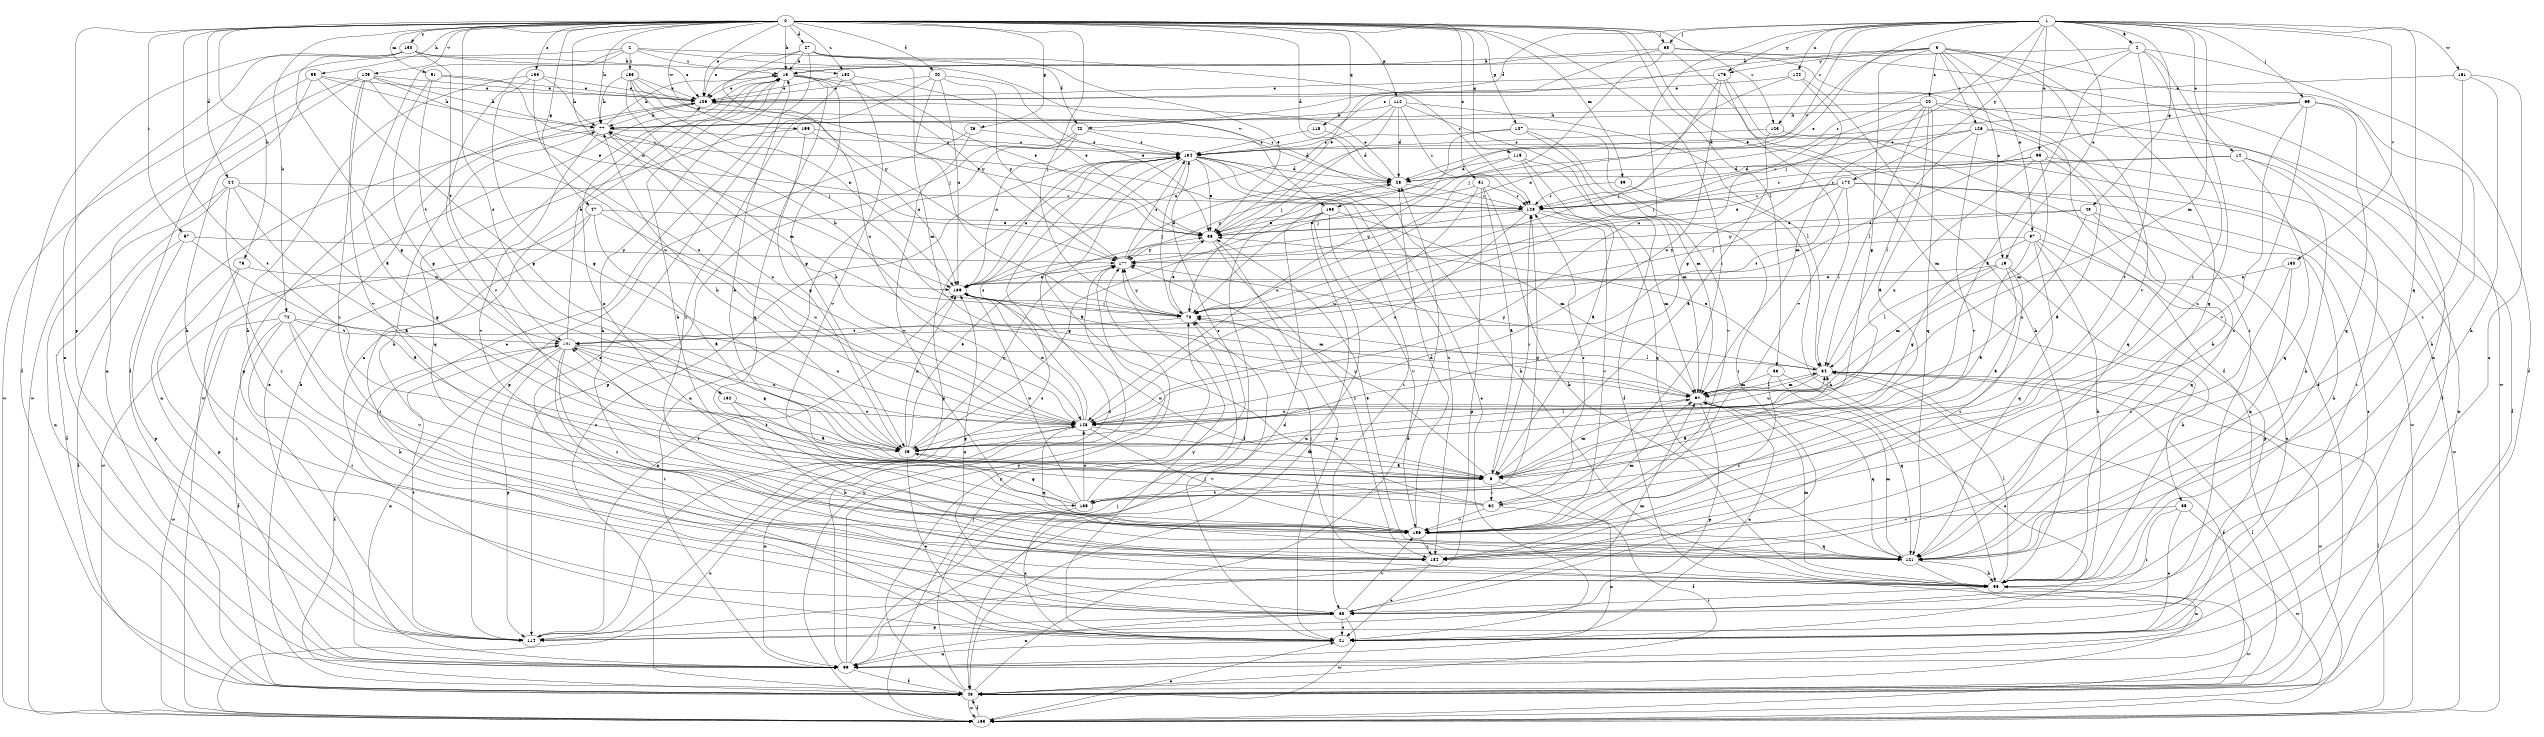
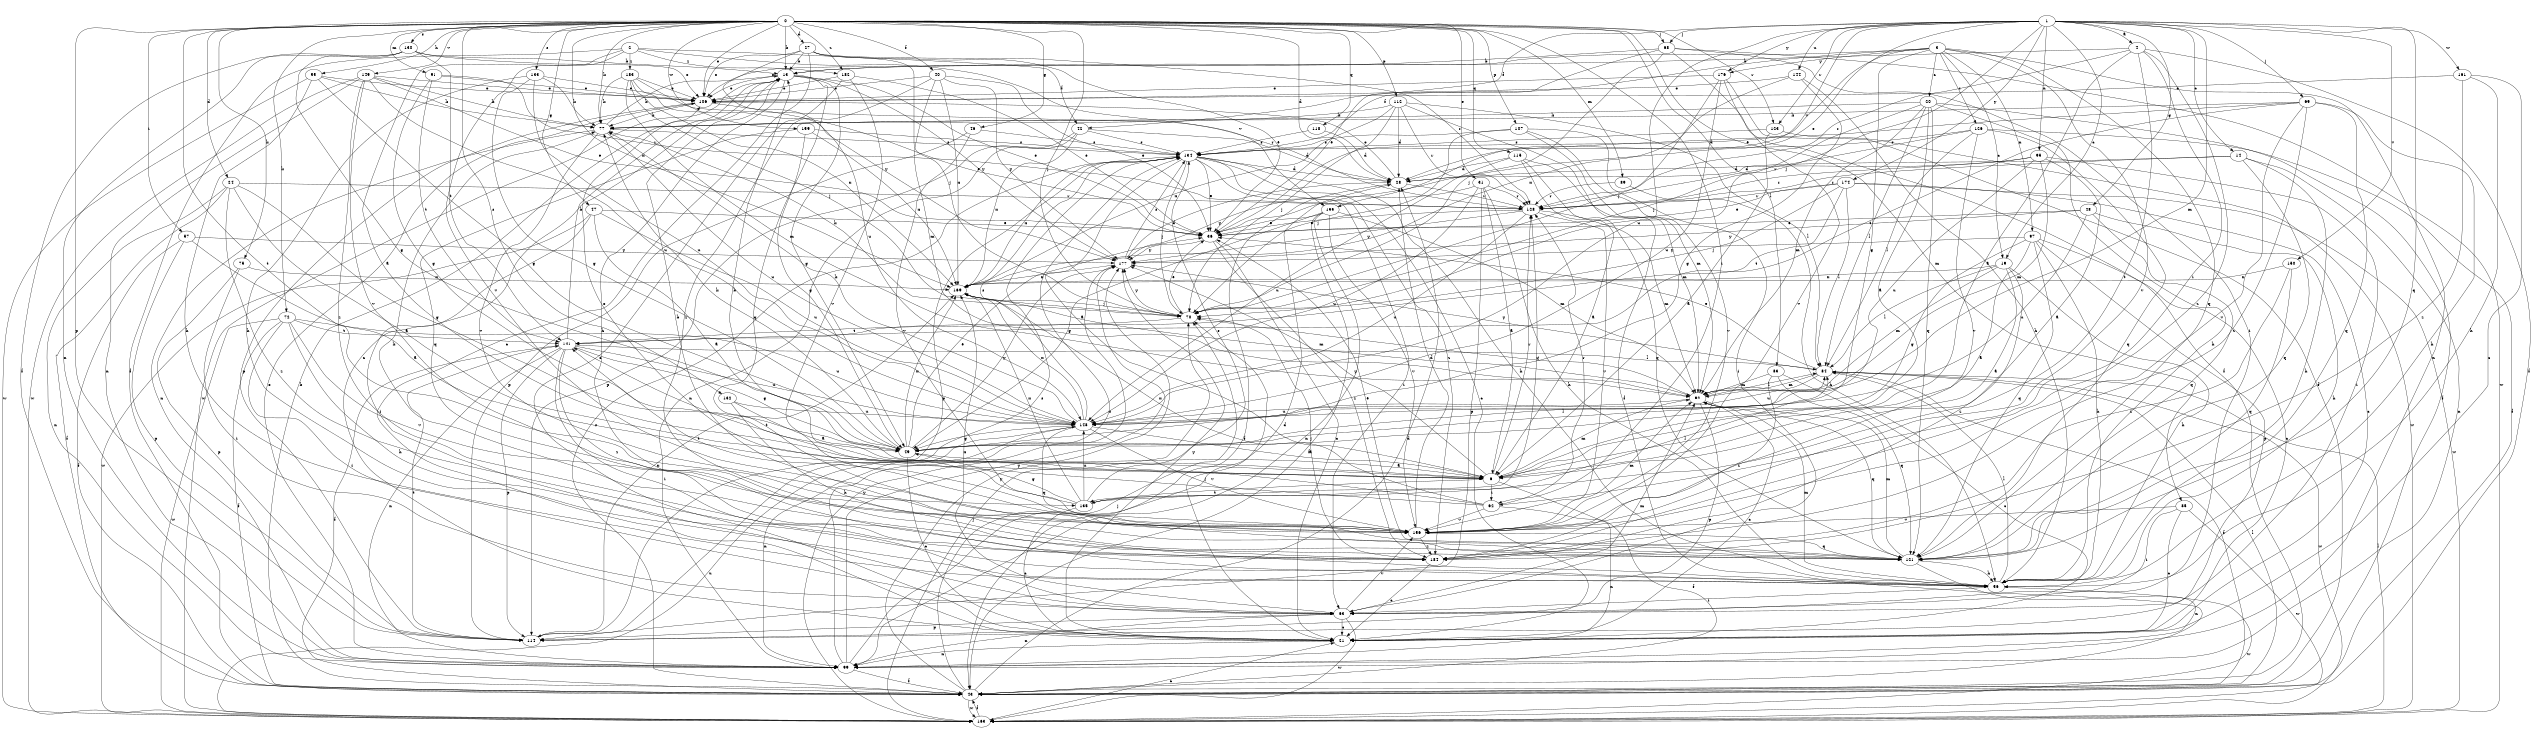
  strict digraph {
    0
    13
    24
    27
    28
    31
    40
    46
    47
    55
    57
    62
    68
    72
    75
    77
    83
    85
    89
    91
    106
    107
    112
    114
    115
    118
    123
    130
    132
    133
    135
    149
    159
    169
    182
    70
    36
    121
    49
    177
    21
    56
    163
    6
    43
    99
    128
    184
    148
    92
    156
    134
    63
    141
    84
    1
    4
    n58 [label=14]
    19
    42
    48
    69
    95
    144
    150
    155
    161
    174
    176
    2
    183
    3
    20
    97
    126
    0 -> 13 [label=b]
    0 -> 24 [label=d]
    0 -> 27 [label=d]
    0 -> 28 [label=d]
    0 -> 31 [label=e]
    0 -> 40 [label=f]
    0 -> 46 [label=g]
    0 -> 47 [label=g]
    0 -> 55 [label=h]
    0 -> 57 [label=i]
    0 -> 62 [label=i]
    0 -> 68 [label=j]
    0 -> 72 [label=k]
    0 -> 75 [label=k]
    0 -> 77 [label=k]
    0 -> 83 [label=l]
    0 -> 85 [label=m]
    0 -> 89 [label=m]
    0 -> 91 [label=m]
    0 -> 106 [label=o]
    0 -> 107 [label=p]
    0 -> 112 [label=p]
    0 -> 114 [label=p]
    0 -> 115 [label=q]
    0 -> 118 [label=q]
    0 -> 123 [label=r]
    0 -> 130 [label=s]
    0 -> 132 [label=s]
    0 -> 133 [label=s]
    0 -> 135 [label=t]
    0 -> 149 [label=v]
    0 -> 159 [label=w]
    0 -> 169 [label=x]
    0 -> 182 [label=z]
    0 -> 70 [label=j]
    13 -> 106 [label=o]
    13 -> 36 [label=e]
    13 -> 121 [label=q]
    13 -> 49 [label=g]
    13 -> 177 [label=y]
    13 -> 21 [label=c]
    13 -> 56 [label=h]
    13 -> 163 [label=w]
    24 -> 49 [label=g]
    24 -> 6 [label=a]
    24 -> 43 [label=f]
    24 -> 99 [label=n]
    24 -> 128 [label=r]
    24 -> 184 [label=z]
    27 -> 13 [label=b]
    27 -> 106 [label=o]
    27 -> 70 [label=j]
    27 -> 36 [label=e]
    27 -> 21 [label=c]
    27 -> 128 [label=r]
    27 -> 148 [label=u]
    28 -> 106 [label=o]
    28 -> 43 [label=f]
    28 -> 128 [label=r]
    31 -> 114 [label=p]
    31 -> 177 [label=y]
    31 -> 56 [label=h]
    31 -> 6 [label=a]
    31 -> 128 [label=r]
    31 -> 148 [label=u]
    40 -> 106 [label=o]
    40 -> 169 [label=x]
    40 -> 36 [label=e]
    40 -> 177 [label=y]
    40 -> 184 [label=z]
    40 -> 92 [label=m]
    46 -> 114 [label=p]
    46 -> 156 [label=v]
    46 -> 134 [label=s]
    47 -> 36 [label=e]
    47 -> 163 [label=w]
    47 -> 6 [label=a]
    47 -> 148 [label=u]
    47 -> 63 [label=i]
    55 -> 77 [label=k]
    55 -> 106 [label=o]
    55 -> 49 [label=g]
    55 -> 56 [label=h]
    55 -> 163 [label=w]
    57 -> 114 [label=p]
    57 -> 177 [label=y]
    57 -> 6 [label=a]
    57 -> 43 [label=f]
    62 -> 106 [label=o]
    62 -> 169 [label=x]
    62 -> 99 [label=n]
    62 -> 128 [label=r]
    62 -> 156 [label=v]
    62 -> 141 [label=t]
    68 -> 13 [label=b]
    68 -> 70 [label=j]
    68 -> 36 [label=e]
    68 -> 163 [label=w]
    68 -> 43 [label=f]
    68 -> 63 [label=i]
    72 -> 56 [label=h]
    72 -> 163 [label=w]
    72 -> 43 [label=f]
    72 -> 148 [label=u]
    72 -> 156 [label=v]
    72 -> 63 [label=i]
    72 -> 141 [label=t]
    75 -> 114 [label=p]
    75 -> 169 [label=x]
    75 -> 63 [label=i]
    77 -> 13 [label=b]
    77 -> 99 [label=n]
    77 -> 148 [label=u]
    77 -> 156 [label=v]
    77 -> 134 [label=s]
    83 -> 121 [label=q]
    83 -> 21 [label=c]
    83 -> 184 [label=z]
    83 -> 92 [label=m]
    85 -> 21 [label=c]
    85 -> 163 [label=w]
    85 -> 156 [label=v]
    85 -> 63 [label=i]
    89 -> 56 [label=h]
    89 -> 128 [label=r]
    91 -> 106 [label=o]
    91 -> 49 [label=g]
    91 -> 128 [label=r]
    91 -> 141 [label=t]
    106 -> 77 [label=k]
    106 -> 114 [label=p]
    106 -> 36 [label=e]
    107 -> 70 [label=j]
    107 -> 92 [label=m]
    107 -> 156 [label=v]
    107 -> 134 [label=s]
    107 -> 63 [label=i]
    112 -> 28 [label=d]
    112 -> 77 [label=k]
    112 -> 169 [label=x]
    112 -> 70 [label=j]
    112 -> 43 [label=f]
    112 -> 128 [label=r]
    112 -> 84 [label=l]
    114 -> 169 [label=x]
    114 -> 134 [label=s]
    114 -> 141 [label=t]
    115 -> 28 [label=d]
    115 -> 121 [label=q]
    115 -> 6 [label=a]
    115 -> 148 [label=u]
    115 -> 92 [label=m]
    118 -> 28 [label=d]
    118 -> 134 [label=s]
    123 -> 163 [label=w]
    123 -> 6 [label=a]
    123 -> 134 [label=s]
    130 -> 13 [label=b]
    130 -> 106 [label=o]
    130 -> 49 [label=g]
    130 -> 43 [label=f]
    130 -> 99 [label=n]
    130 -> 141 [label=t]
    132 -> 56 [label=h]
    132 -> 6 [label=a]
    132 -> 148 [label=u]
    133 -> 77 [label=k]
    133 -> 106 [label=o]
    133 -> 49 [label=g]
    133 -> 56 [label=h]
    133 -> 148 [label=u]
    135 -> 13 [label=b]
    135 -> 169 [label=x]
    135 -> 49 [label=g]
    135 -> 21 [label=c]
    135 -> 128 [label=r]
    135 -> 148 [label=u]
    135 -> 134 [label=s]
-   135 -> 84 [label=a]
+   135 -> 84 [label=l]
    149 -> 77 [label=k]
    149 -> 106 [label=o]
    149 -> 36 [label=e]
    149 -> 163 [label=w]
    149 -> 99 [label=n]
    149 -> 184 [label=z]
    149 -> 148 [label=u]
    149 -> 156 [label=v]
    159 -> 169 [label=x]
    159 -> 121 [label=q]
    159 -> 49 [label=g]
    159 -> 134 [label=s]
    169 -> 70 [label=j]
    169 -> 92 [label=m]
    182 -> 106 [label=o]
    182 -> 36 [label=e]
    182 -> 21 [label=c]
    182 -> 156 [label=v]
    70 -> 77 [label=k]
    70 -> 36 [label=e]
    70 -> 177 [label=y]
    70 -> 141 [label=t]
    36 -> 177 [label=y]
    36 -> 21 [label=c]
    36 -> 184 [label=z]
    121 -> 13 [label=b]
    121 -> 77 [label=k]
    121 -> 36 [label=e]
    121 -> 56 [label=h]
    121 -> 99 [label=n]
    121 -> 92 [label=m]
    49 -> 77 [label=k]
    49 -> 169 [label=x]
    49 -> 36 [label=e]
    49 -> 177 [label=y]
    49 -> 21 [label=c]
    49 -> 6 [label=a]
    49 -> 84 [label=l]
    177 -> 28 [label=d]
    177 -> 169 [label=x]
    177 -> 134 [label=s]
    21 -> 70 [label=j]
    21 -> 177 [label=y]
    21 -> 99 [label=n]
    56 -> 163 [label=w]
    56 -> 92 [label=m]
    56 -> 63 [label=i]
    56 -> 84 [label=l]
    163 -> 70 [label=j]
    163 -> 177 [label=y]
    163 -> 21 [label=c]
    163 -> 43 [label=f]
    163 -> 148 [label=u]
    163 -> 84 [label=l]
    6 -> 62 [label=i]
    6 -> 135 [label=t]
    6 -> 177 [label=y]
    6 -> 43 [label=f]
    6 -> 128 [label=r]
    6 -> 92 [label=m]
    43 -> 13 [label=b]
    43 -> 28 [label=d]
    43 -> 70 [label=j]
    43 -> 177 [label=y]
    43 -> 163 [label=w]
    43 -> 134 [label=s]
    43 -> 84 [label=l]
    99 -> 28 [label=d]
    99 -> 106 [label=o]
    99 -> 177 [label=y]
    99 -> 43 [label=f]
    99 -> 134 [label=s]
    128 -> 36 [label=e]
    128 -> 177 [label=y]
    128 -> 148 [label=u]
    128 -> 92 [label=m]
    128 -> 156 [label=v]
    184 -> 70 [label=j]
    184 -> 21 [label=c]
    148 -> 77 [label=k]
    148 -> 169 [label=x]
    148 -> 121 [label=q]
    148 -> 49 [label=g]
    148 -> 6 [label=a]
    148 -> 99 [label=n]
    148 -> 156 [label=v]
    148 -> 134 [label=s]
    92 -> 114 [label=p]
    92 -> 70 [label=j]
    92 -> 121 [label=q]
    92 -> 21 [label=c]
    92 -> 148 [label=u]
    92 -> 84 [label=l]
    156 -> 28 [label=d]
    156 -> 121 [label=q]
    156 -> 184 [label=z]
    156 -> 92 [label=m]
    156 -> 141 [label=t]
    134 -> 28 [label=d]
    134 -> 114 [label=p]
    134 -> 169 [label=x]
    134 -> 70 [label=j]
    134 -> 36 [label=e]
    134 -> 21 [label=c]
    134 -> 56 [label=h]
    134 -> 6 [label=a]
    134 -> 184 [label=z]
    134 -> 63 [label=i]
    63 -> 114 [label=p]
    63 -> 169 [label=x]
    63 -> 21 [label=c]
    63 -> 163 [label=w]
    63 -> 99 [label=n]
    63 -> 92 [label=m]
    63 -> 156 [label=v]
    141 -> 13 [label=b]
    141 -> 114 [label=p]
    141 -> 49 [label=g]
    141 -> 43 [label=f]
    141 -> 99 [label=n]
    141 -> 184 [label=z]
    141 -> 148 [label=u]
    141 -> 63 [label=i]
    141 -> 84 [label=l]
    84 -> 36 [label=e]
    84 -> 177 [label=y]
    84 -> 163 [label=w]
    84 -> 43 [label=f]
    84 -> 148 [label=u]
    84 -> 92 [label=m]
    1 -> 68 [label=j]
    1 -> 123 [label=r]
    1 -> 70 [label=j]
    1 -> 36 [label=e]
    1 -> 121 [label=q]
    1 -> 148 [label=u]
    1 -> 92 [label=m]
    1 -> 4 [label=a]
    1 -> n58 [label=c]
    1 -> 19 [label=c]
    1 -> 42 [label=f]
    1 -> 48 [label=g]
    1 -> 69 [label=j]
    1 -> 95 [label=n]
    1 -> 144 [label=u]
    1 -> 150 [label=v]
    1 -> 155 [label=v]
    1 -> 161 [label=w]
    1 -> 174 [label=y]
    1 -> 176 [label=y]
    4 -> 13 [label=b]
    4 -> 62 [label=i]
    4 -> 135 [label=t]
    4 -> 6 [label=a]
    4 -> 43 [label=f]
    4 -> 128 [label=r]
    4 -> 184 [label=z]
    n58 -> 28 [label=d]
    n58 -> 121 [label=q]
    n58 -> 56 [label=h]
    n58 -> 99 [label=n]
    n58 -> 128 [label=r]
    19 -> 169 [label=x]
    19 -> 56 [label=h]
    19 -> 6 [label=a]
    19 -> 184 [label=z]
    19 -> 92 [label=m]
    19 -> 84 [label=l]
    42 -> 28 [label=d]
    42 -> 114 [label=p]
    42 -> 169 [label=x]
    42 -> 99 [label=n]
    42 -> 134 [label=s]
    48 -> 36 [label=e]
    48 -> 121 [label=q]
    48 -> 177 [label=y]
    48 -> 56 [label=h]
    48 -> 148 [label=u]
    69 -> 28 [label=d]
    69 -> 77 [label=k]
    69 -> 121 [label=q]
    69 -> 56 [label=h]
    69 -> 184 [label=z]
    69 -> 156 [label=v]
    69 -> 141 [label=t]
    95 -> 28 [label=d]
    95 -> 6 [label=a]
    95 -> 128 [label=r]
    95 -> 148 [label=u]
    95 -> 92 [label=m]
    95 -> 63 [label=i]
    144 -> 106 [label=o]
    144 -> 169 [label=x]
    144 -> 49 [label=g]
    144 -> 56 [label=h]
    150 -> 169 [label=x]
    150 -> 121 [label=q]
    150 -> 184 [label=z]
    155 -> 36 [label=e]
    155 -> 49 [label=g]
    155 -> 43 [label=f]
    155 -> 99 [label=n]
    155 -> 92 [label=m]
    155 -> 156 [label=v]
    161 -> 106 [label=o]
    161 -> 21 [label=c]
    161 -> 56 [label=h]
    161 -> 184 [label=z]
    174 -> 70 [label=j]
    174 -> 36 [label=e]
    174 -> 21 [label=c]
    174 -> 163 [label=w]
    174 -> 128 [label=r]
    174 -> 141 [label=t]
    174 -> 84 [label=l]
    176 -> 106 [label=o]
    176 -> 70 [label=j]
    176 -> 43 [label=f]
    176 -> 148 [label=u]
    176 -> 156 [label=v]
    2 -> 182 [label=z]
    2 -> 6 [label=a]
    2 -> 43 [label=f]
    2 -> 156 [label=v]
    2 -> 42 [label=f]
    2 -> 155 [label=v]
    2 -> 183 [label=z]
    183 -> 77 [label=k]
    183 -> 106 [label=o]
    183 -> 169 [label=x]
    183 -> 70 [label=j]
    183 -> 177 [label=y]
    183 -> 128 [label=r]
    183 -> 92 [label=m]
    3 -> 106 [label=o]
    3 -> 36 [label=e]
    3 -> 121 [label=q]
    3 -> 49 [label=g]
    3 -> 99 [label=n]
    3 -> 156 [label=v]
-   3 -> 134 [label=s]
+   3 -> 134 [label=f]
    3 -> 19 [label=c]
    3 -> 176 [label=y]
    3 -> 20 [label=c]
    3 -> 97 [label=n]
    3 -> 126 [label=r]
    20 -> 77 [label=k]
    20 -> 70 [label=j]
    20 -> 121 [label=q]
    20 -> 56 [label=h]
    20 -> 6 [label=a]
    20 -> 43 [label=f]
    20 -> 92 [label=m]
    20 -> 84 [label=l]
    97 -> 114 [label=p]
    97 -> 121 [label=q]
    97 -> 49 [label=g]
    97 -> 177 [label=y]
    97 -> 21 [label=c]
    97 -> 56 [label=h]
    97 -> 6 [label=a]
    126 -> 121 [label=q]
    126 -> 43 [label=f]
    126 -> 128 [label=r]
    126 -> 156 [label=v]
    126 -> 134 [label=s]
    126 -> 84 [label=l]
  }
